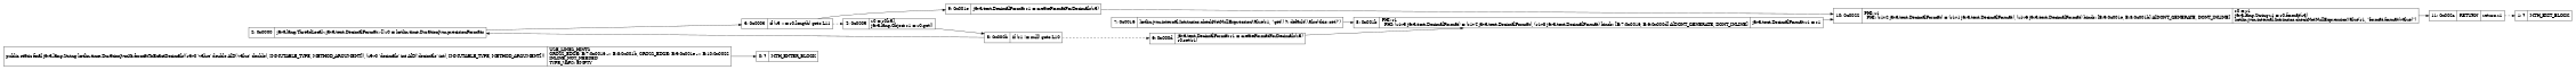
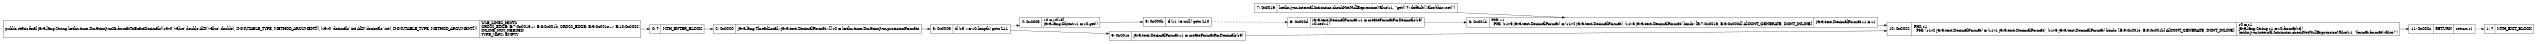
  digraph {
    rankdir=LR
    node [shape=record]
    n1 [label="{0\:\ ?|MTH_ENTER_BLOCK\l}"]
    n2 [label="{2\:\ 0x0000|java.lang.ThreadLocal\<java.text.DecimalFormat\>[] r0 = kotlin.time.DurationJvm.precisionFormats\l}"]
    n3 [label="{3\:\ 0x0003|if (r5 \>= r0.length) goto L11\l}"]
    n4 [label="{4\:\ 0x0005|r0 = r0[r5]\ljava.lang.Object r1 = r0.get()\l}"]
    n5 [label="{9\:\ 0x001e|java.text.DecimalFormat r1 = createFormatForDecimals(r5)\l}"]
    n6 [label="{5\:\ 0x000b|if (r1 != null) goto L10\l}"]
    n7 [label="{10\:\ 0x0022|PHI: r1 \l  PHI: (r1v2 java.text.DecimalFormat) = (r1v1 java.text.DecimalFormat), (r1v6 java.text.DecimalFormat) binds: [B:9:0x001e, B:8:0x001b] A[DONT_GENERATE, DONT_INLINE]\l|r0 = r1\ljava.lang.String r1 = r0.format(r3)\lkotlin.jvm.internal.Intrinsics.checkNotNullExpressionValue(r1, \"format.format(value)\")\l}"]
    n8 [label="{6\:\ 0x000d|java.text.DecimalFormat r1 = createFormatForDecimals(r5)\lr0.set(r1)\l}"]
    n9 [label="{8\:\ 0x001b|PHI: r1 \l  PHI: (r1v5 java.text.DecimalFormat) = (r1v4 java.text.DecimalFormat), (r1v8 java.text.DecimalFormat) binds: [B:7:0x0016, B:6:0x000d] A[DONT_GENERATE, DONT_INLINE]\l|java.text.DecimalFormat r1 = r1\l}"]
    n10 [label="{7\:\ 0x0016|kotlin.jvm.internal.Intrinsics.checkNotNullExpressionValue(r1, \"get() ?: default().also(this::set)\")\l}"]
    n11 [label="{11\:\ 0x002c|RETURN\l|return r1\l}"]
    n12 [label="{1\:\ ?|MTH_EXIT_BLOCK\l}"]
    n13 [label="{public static final java.lang.String kotlin.time.DurationJvmKt.formatToExactDecimals((r3v0 'value' double A[D('value' double), IMMUTABLE_TYPE, METHOD_ARGUMENT]), (r5v0 'decimals' int A[D('decimals' int), IMMUTABLE_TYPE, METHOD_ARGUMENT]))  | USE_LINES_HINTS\lCROSS_EDGE: B:7:0x0016 \-\> B:8:0x001b, CROSS_EDGE: B:9:0x001e \-\> B:10:0x0022\lINLINE_NOT_NEEDED\lTYPE_VARS: EMPTY\l}"]
-   n6 -> n2
+   n1 -> n2
    n2 -> n3
    n3 -> n4 [style=dashed]
    n3 -> n5
    n4 -> n6
    n5 -> n7
    n6 -> n8 [style=dashed]
    n7 -> n11
    n8 -> n9
    n9 -> n7
    n10 -> n9
    n11 -> n12 [style=dashed]
    n13 -> n1
  }
